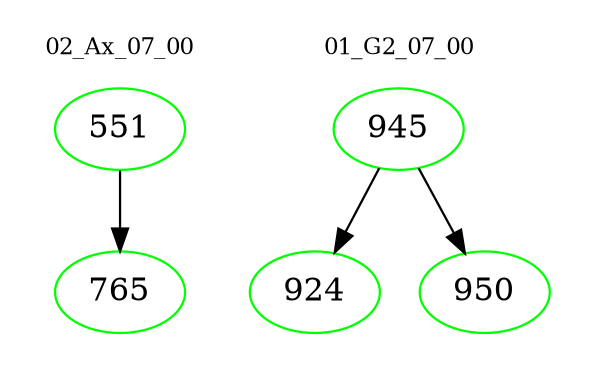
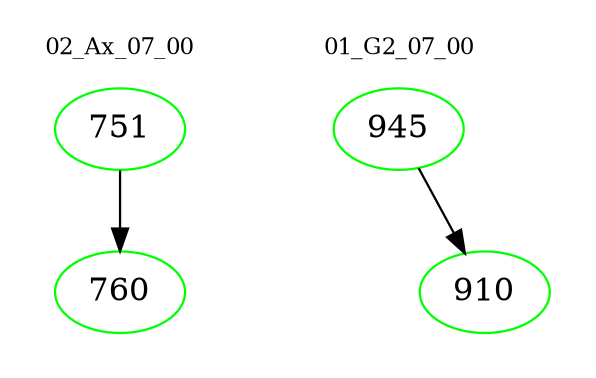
  digraph {
    node [color=green]
    edge [color=black]
-   n1 [label=551]
-   n2 [label=765]
+   n1 [label=751]
+   n2 [label=760]
    n3 [label=945]
-   n4 [label=924]
-   n5 [label=950]
+   n5 [label=910]
    subgraph cluster_1 {
      color=white
      fontsize=10
      label="02_Ax_07_00"
      n1
      n2
    }
    subgraph cluster_2 {
      color=white
      fontsize=10
      label="01_G2_07_00"
      n3
-     n4
      n5
    }
    n1 -> n2
-   n3 -> n4
    n3 -> n5
  }
